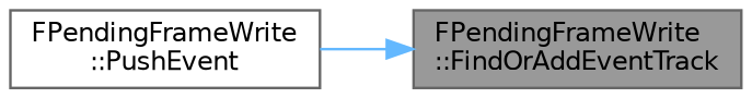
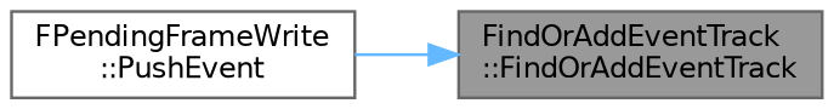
  digraph {
    rankdir=RL
    node [fontname=Helvetica fontsize=10 shape=box style=filled]
-   n1 [color=gray40 fillcolor=grey60 fontcolor=black height=0.2 label="FPendingFrameWrite\l::FindOrAddEventTrack" width=0.4]
+   n1 [color=gray40 fillcolor=grey60 fontcolor=black height=0.2 label="FindOrAddEventTrack\l::FindOrAddEventTrack" width=0.4]
    n2 [color=grey40 fillcolor=white height=0.2 label="FPendingFrameWrite\l::PushEvent" width=0.4]
    n1 -> n2 [color=steelblue1 dir=back fontname=Helvetica fontsize=10 labelfontname=Helvetica labelfontsize=10 style=solid]
  }
